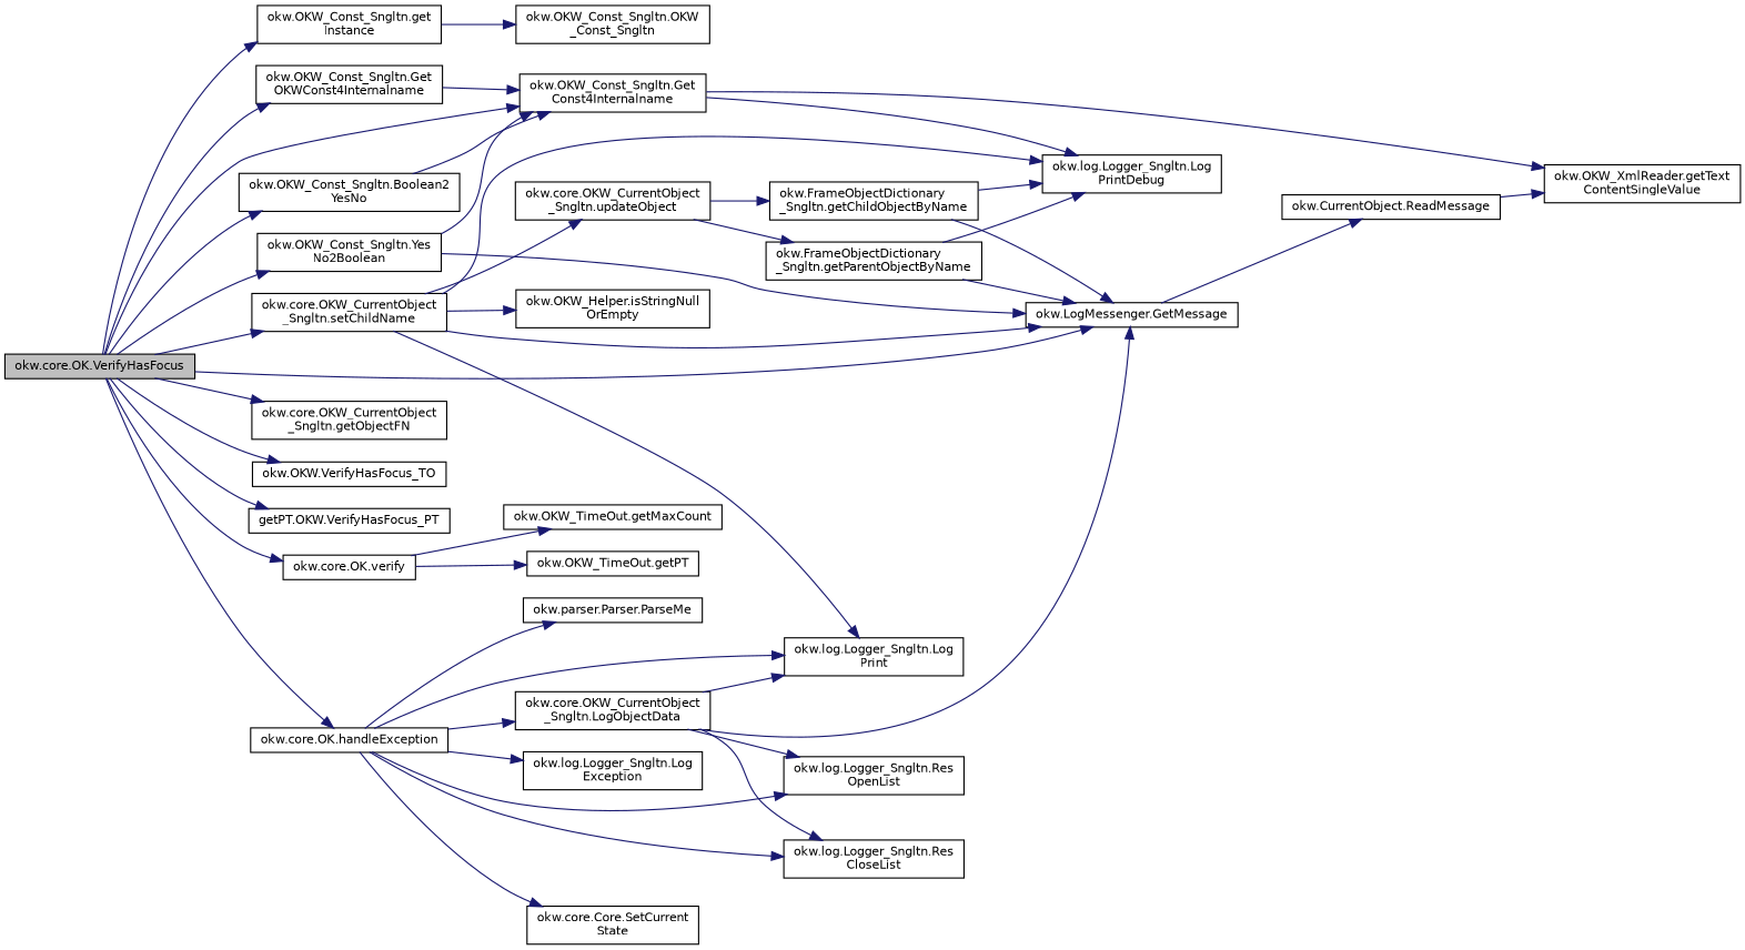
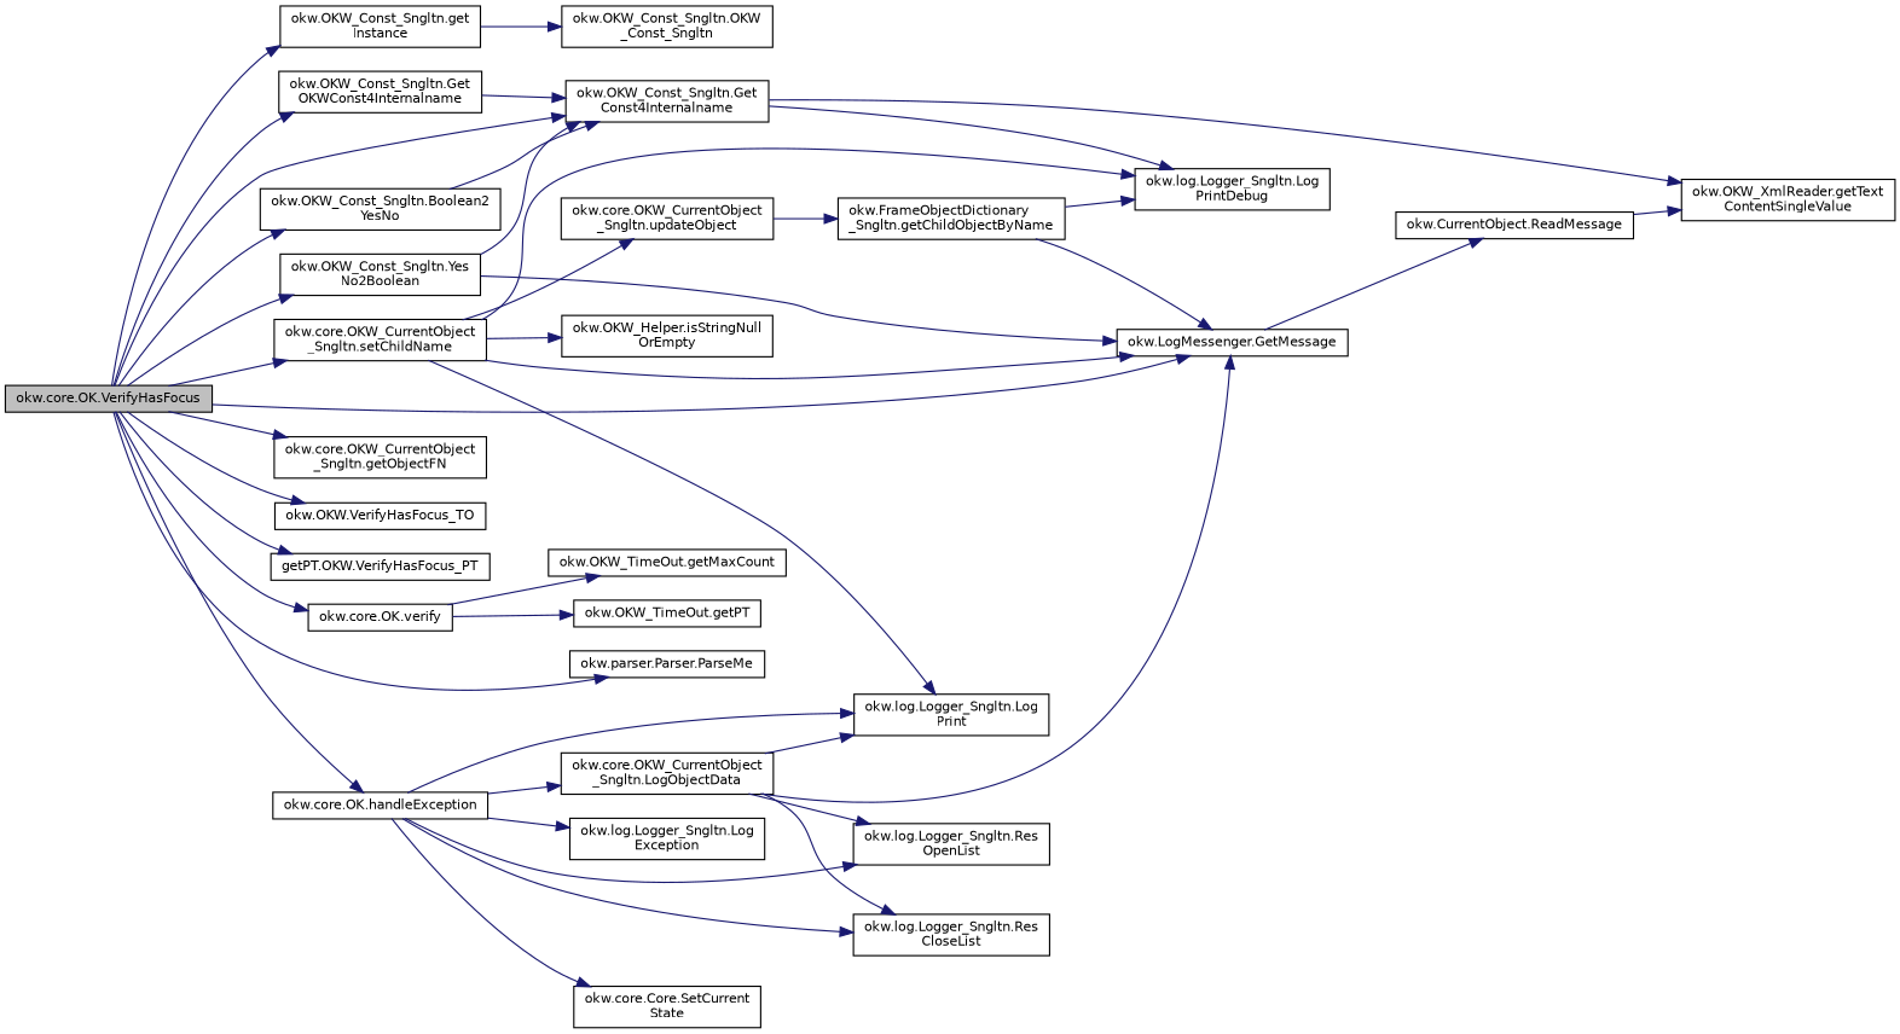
  digraph {
    rankdir=LR
    node [color=black fillcolor=white fontname=Helvetica fontsize=10 shape=record style=filled]
    edge [color=midnightblue fontname=Helvetica fontsize=10 labelfontname=Helvetica labelfontsize=10 style=solid]
    n1 [fillcolor=grey75 fontcolor=black height=0.2 label="okw.core.OK.VerifyHasFocus" width=0.4]
    n2 [height=0.2 label="okw.OKW_Const_Sngltn.get\lInstance" width=0.4]
    n3 [height=0.2 label="okw.OKW_Const_Sngltn.Get\lOKWConst4Internalname" width=0.4]
    n4 [height=0.2 label="okw.OKW_Const_Sngltn.Get\lConst4Internalname" width=0.4]
    n5 [height=0.2 label="okw.LogMessenger.GetMessage" width=0.4]
    n6 [height=0.2 label="okw.parser.Parser.ParseMe" width=0.4]
    n7 [height=0.2 label="okw.OKW_Const_Sngltn.Yes\lNo2Boolean" width=0.4]
    n8 [height=0.2 label="okw.core.OKW_CurrentObject\l_Sngltn.setChildName" width=0.4]
    n9 [height=0.2 label="okw.core.OKW_CurrentObject\l_Sngltn.getObjectFN" width=0.4]
    n10 [height=0.2 label="okw.OKW.VerifyHasFocus_TO" width=0.4]
    n11 [height=0.2 label="getPT.OKW.VerifyHasFocus_PT" width=0.4]
    n12 [height=0.2 label="okw.core.OK.verify" width=0.4]
    n13 [height=0.2 label="okw.OKW_Const_Sngltn.Boolean2\lYesNo" width=0.4]
    n14 [height=0.2 label="okw.core.OK.handleException" width=0.4]
    n15 [height=0.2 label="okw.OKW_Const_Sngltn.OKW\l_Const_Sngltn" width=0.4]
    n16 [height=0.2 label="okw.log.Logger_Sngltn.Log\lPrintDebug" width=0.4]
    n17 [height=0.2 label="okw.OKW_XmlReader.getText\lContentSingleValue" width=0.4]
    n18 [height=0.2 label="okw.CurrentObject.ReadMessage" width=0.4]
    n19 [height=0.2 label="okw.OKW_Helper.isStringNull\lOrEmpty" width=0.4]
    n20 [height=0.2 label="okw.log.Logger_Sngltn.Log\lPrint" width=0.4]
    n21 [height=0.2 label="okw.core.OKW_CurrentObject\l_Sngltn.updateObject" width=0.4]
    n22 [height=0.2 label="okw.OKW_TimeOut.getMaxCount" width=0.4]
    n23 [height=0.2 label="okw.OKW_TimeOut.getPT" width=0.4]
    n24 [height=0.2 label="okw.log.Logger_Sngltn.Log\lException" width=0.4]
    n25 [height=0.2 label="okw.log.Logger_Sngltn.Res\lOpenList" width=0.4]
    n26 [height=0.2 label="okw.log.Logger_Sngltn.Res\lCloseList" width=0.4]
    n27 [height=0.2 label="okw.core.OKW_CurrentObject\l_Sngltn.LogObjectData" width=0.4]
    n28 [height=0.2 label="okw.core.Core.SetCurrent\lState" width=0.4]
-   n29 [height=0.2 label="okw.FrameObjectDictionary\l_Sngltn.getParentObjectByName" width=0.4]
    n30 [height=0.2 label="okw.FrameObjectDictionary\l_Sngltn.getChildObjectByName" width=0.4]
    n1 -> n2
    n1 -> n3
    n1 -> n4
    n1 -> n5
-   n14 -> n6
+   n1 -> n6
    n1 -> n7
    n1 -> n8
    n1 -> n9
    n1 -> n10
    n1 -> n11
    n1 -> n12
    n1 -> n13
    n1 -> n14
    n2 -> n15
    n3 -> n4
    n4 -> n16
    n4 -> n17
    n5 -> n18
    n7 -> n4
    n7 -> n5
    n8 -> n5
    n8 -> n16
    n8 -> n19
    n8 -> n20
    n8 -> n21
    n12 -> n22
    n12 -> n23
    n13 -> n4
    n14 -> n20
    n14 -> n24
    n14 -> n25
    n14 -> n26
    n14 -> n27
    n14 -> n28
    n18 -> n17
-   n21 -> n29
    n21 -> n30
    n27 -> n5
    n27 -> n20
    n27 -> n25
    n27 -> n26
-   n29 -> n5
-   n29 -> n16
    n30 -> n5
    n30 -> n16
  }
